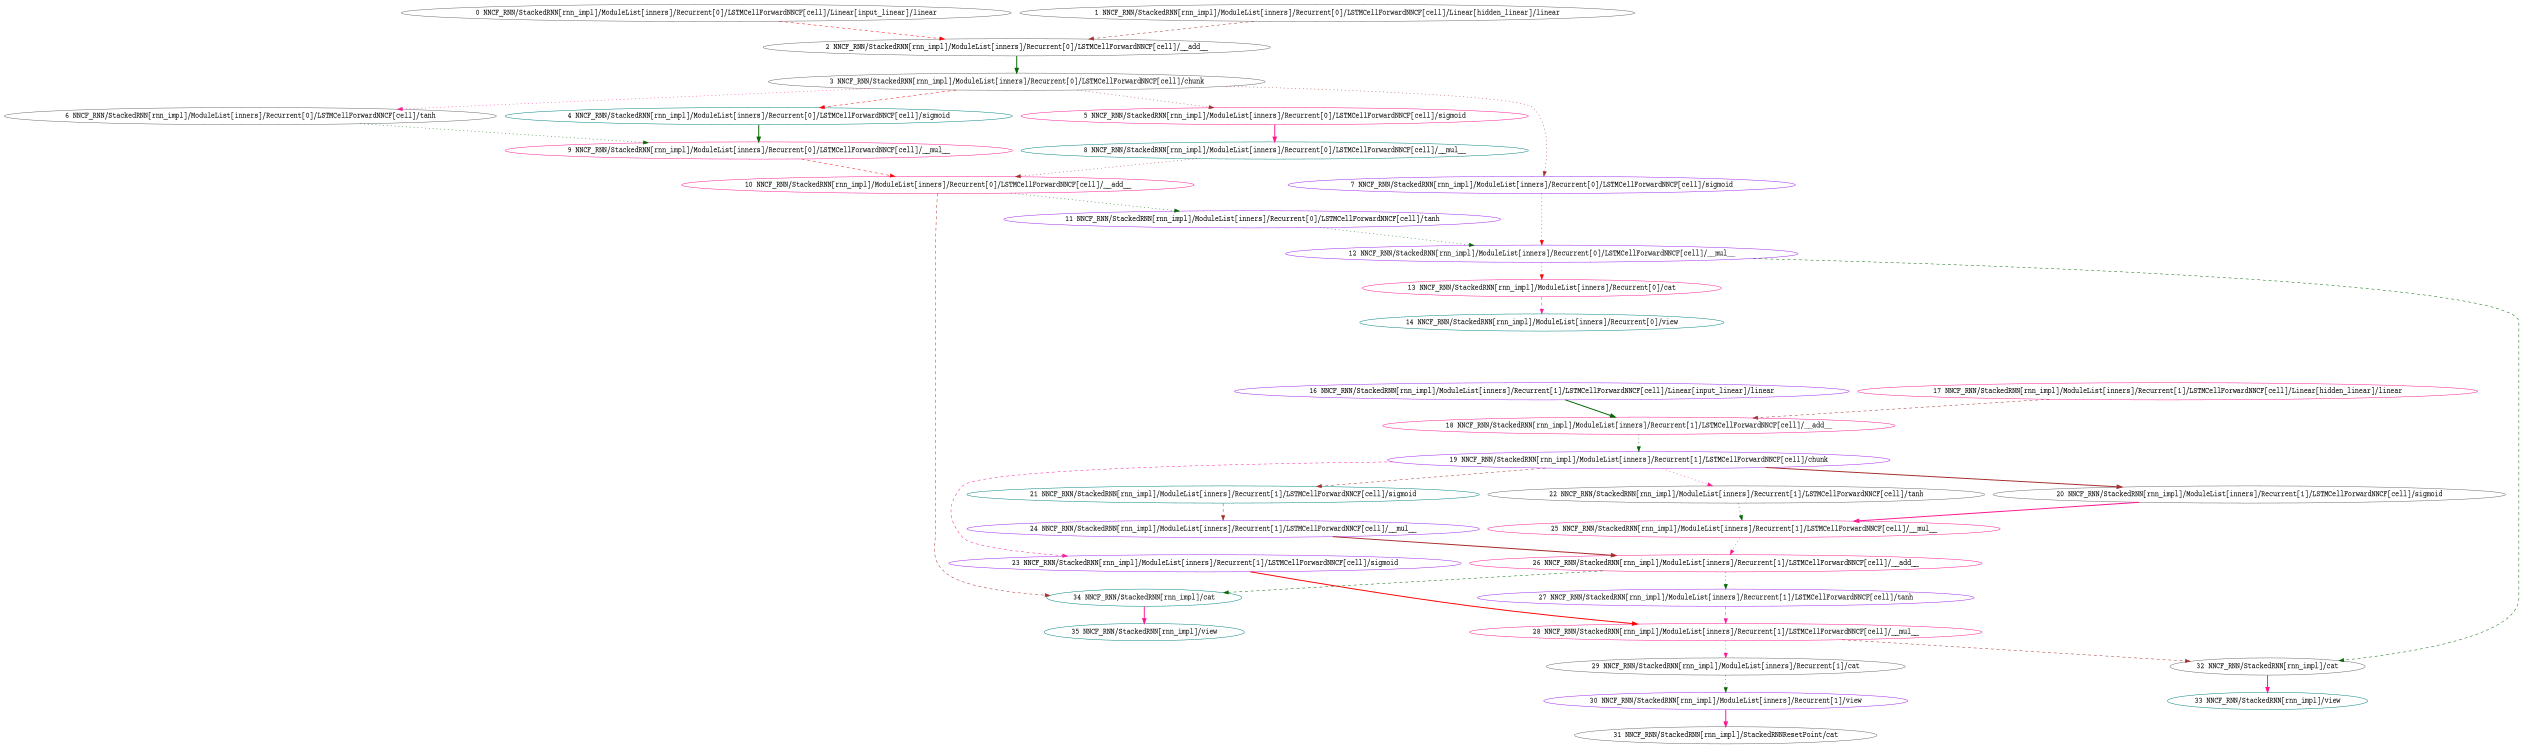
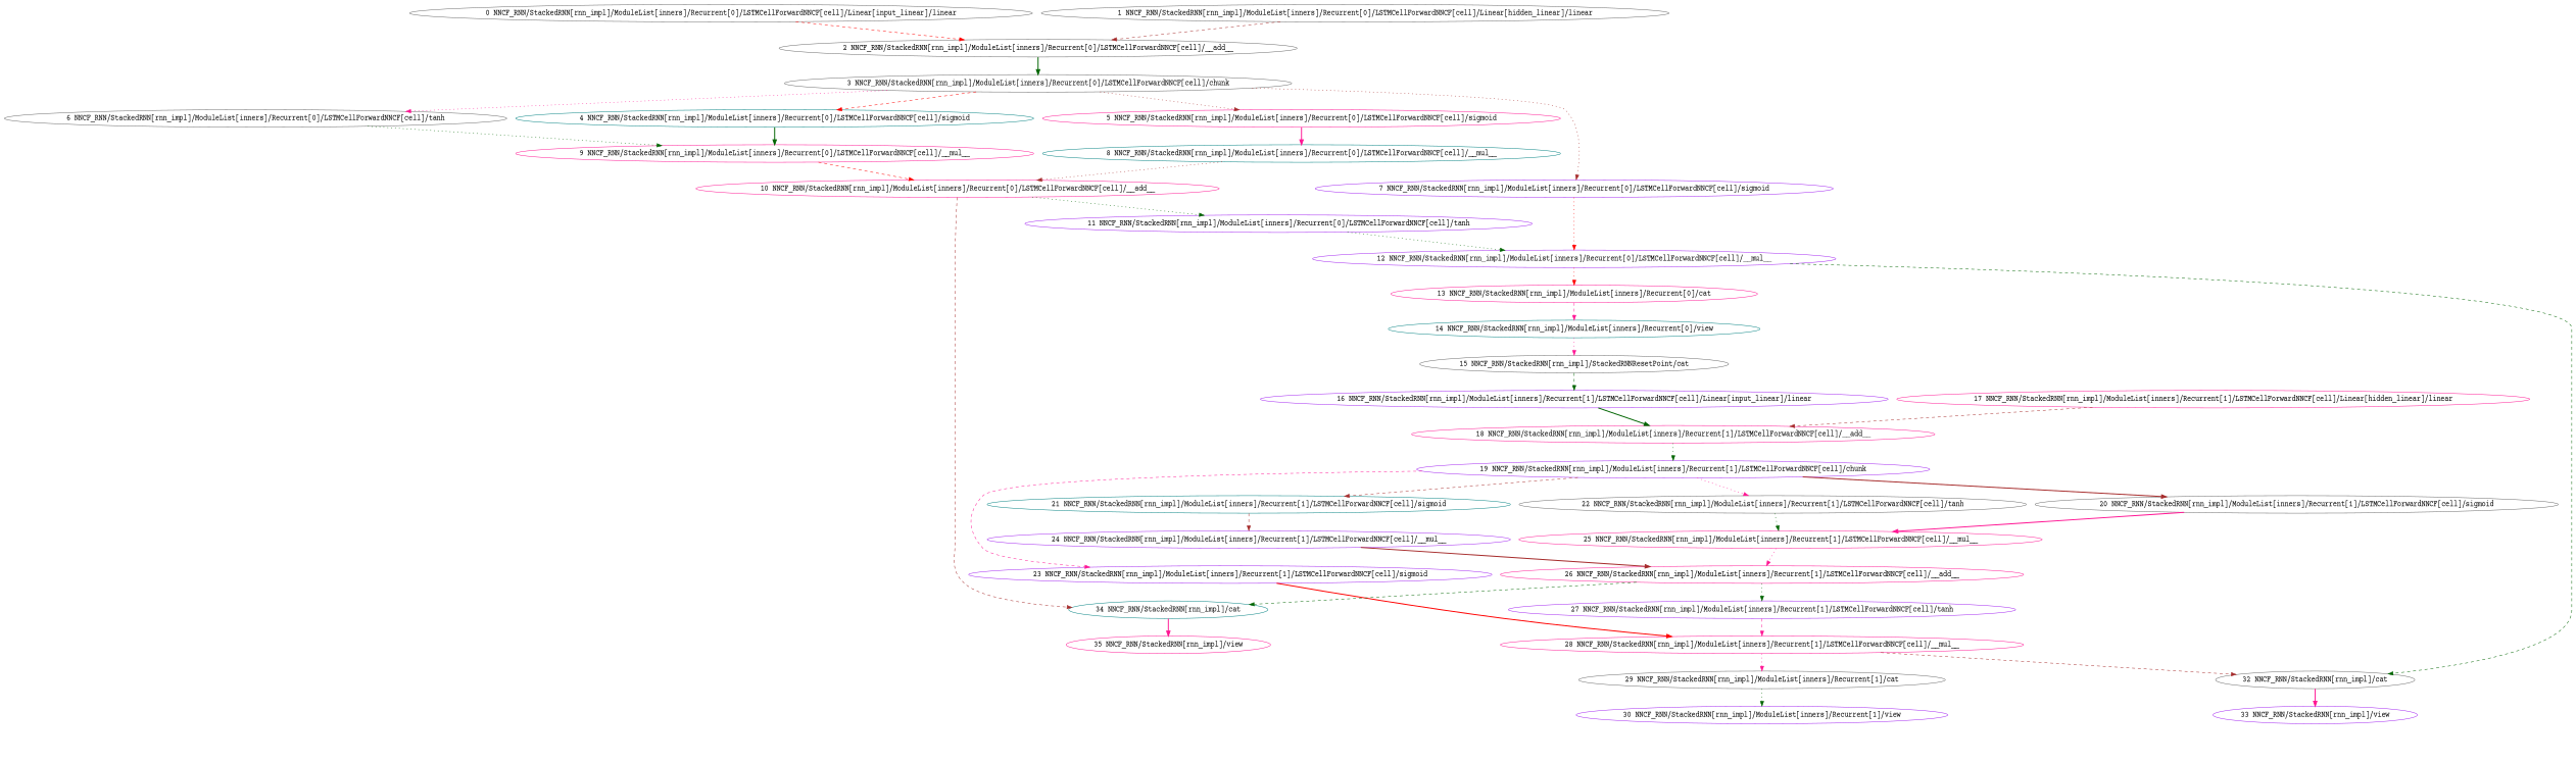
  strict digraph {
    fontname="Courier Prime"
    node [color=gray40 fontname="Courier Prime" scope="NNCF_RNN/StackedRNN[rnn_impl]/ModuleList[inners]/Recurrent[0]/LSTMCellForwardNNCF[cell]" type=sigmoid]
    edge [color=darkgreen fontname="Courier Prime" style=dotted]
    "0 NNCF_RNN/StackedRNN[rnn_impl]/ModuleList[inners]/Recurrent[0]/LSTMCellForwardNNCF[cell]/Linear[input_linear]/linear" [scope="NNCF_RNN/StackedRNN[rnn_impl]/ModuleList[inners]/Recurrent[0]/LSTMCellForwardNNCF[cell]/Linear[input_linear]" type=linear]
    "2 NNCF_RNN/StackedRNN[rnn_impl]/ModuleList[inners]/Recurrent[0]/LSTMCellForwardNNCF[cell]/__add__" [type=__add__]
    "3 NNCF_RNN/StackedRNN[rnn_impl]/ModuleList[inners]/Recurrent[0]/LSTMCellForwardNNCF[cell]/chunk" [type=chunk]
    "1 NNCF_RNN/StackedRNN[rnn_impl]/ModuleList[inners]/Recurrent[0]/LSTMCellForwardNNCF[cell]/Linear[hidden_linear]/linear" [scope="NNCF_RNN/StackedRNN[rnn_impl]/ModuleList[inners]/Recurrent[0]/LSTMCellForwardNNCF[cell]/Linear[hidden_linear]" type=linear]
    "4 NNCF_RNN/StackedRNN[rnn_impl]/ModuleList[inners]/Recurrent[0]/LSTMCellForwardNNCF[cell]/sigmoid" [color=teal]
    "5 NNCF_RNN/StackedRNN[rnn_impl]/ModuleList[inners]/Recurrent[0]/LSTMCellForwardNNCF[cell]/sigmoid" [color=deeppink]
    "6 NNCF_RNN/StackedRNN[rnn_impl]/ModuleList[inners]/Recurrent[0]/LSTMCellForwardNNCF[cell]/tanh" [type=tanh]
    "7 NNCF_RNN/StackedRNN[rnn_impl]/ModuleList[inners]/Recurrent[0]/LSTMCellForwardNNCF[cell]/sigmoid" [color=purple]
    "9 NNCF_RNN/StackedRNN[rnn_impl]/ModuleList[inners]/Recurrent[0]/LSTMCellForwardNNCF[cell]/__mul__" [color=deeppink type=__mul__]
    "8 NNCF_RNN/StackedRNN[rnn_impl]/ModuleList[inners]/Recurrent[0]/LSTMCellForwardNNCF[cell]/__mul__" [color=teal type=__mul__]
    "12 NNCF_RNN/StackedRNN[rnn_impl]/ModuleList[inners]/Recurrent[0]/LSTMCellForwardNNCF[cell]/__mul__" [color=purple type=__mul__]
    "10 NNCF_RNN/StackedRNN[rnn_impl]/ModuleList[inners]/Recurrent[0]/LSTMCellForwardNNCF[cell]/__add__" [color=deeppink type=__add__]
    "13 NNCF_RNN/StackedRNN[rnn_impl]/ModuleList[inners]/Recurrent[0]/cat" [color=deeppink scope="NNCF_RNN/StackedRNN[rnn_impl]/ModuleList[inners]/Recurrent[0]" type=cat]
    "32 NNCF_RNN/StackedRNN[rnn_impl]/cat" [scope="NNCF_RNN/StackedRNN[rnn_impl]" type=cat]
    "11 NNCF_RNN/StackedRNN[rnn_impl]/ModuleList[inners]/Recurrent[0]/LSTMCellForwardNNCF[cell]/tanh" [color=purple type=tanh]
    "34 NNCF_RNN/StackedRNN[rnn_impl]/cat" [color=teal scope="NNCF_RNN/StackedRNN[rnn_impl]" type=cat]
-   "35 NNCF_RNN/StackedRNN[rnn_impl]/view" [color=teal scope="NNCF_RNN/StackedRNN[rnn_impl]" type=view]
+   "35 NNCF_RNN/StackedRNN[rnn_impl]/view" [color=deeppink scope="NNCF_RNN/StackedRNN[rnn_impl]" type=view]
    "14 NNCF_RNN/StackedRNN[rnn_impl]/ModuleList[inners]/Recurrent[0]/view" [color=teal scope="NNCF_RNN/StackedRNN[rnn_impl]/ModuleList[inners]/Recurrent[0]" type=view]
-   "33 NNCF_RNN/StackedRNN[rnn_impl]/view" [color=teal scope="NNCF_RNN/StackedRNN[rnn_impl]" type=view]
+   "33 NNCF_RNN/StackedRNN[rnn_impl]/view" [color=purple scope="NNCF_RNN/StackedRNN[rnn_impl]" type=view]
+   "15 NNCF_RNN/StackedRNN[rnn_impl]/StackedRNNResetPoint/cat" [scope="NNCF_RNN/StackedRNN[rnn_impl]/StackedRNNResetPoint" type=cat]
    "16 NNCF_RNN/StackedRNN[rnn_impl]/ModuleList[inners]/Recurrent[1]/LSTMCellForwardNNCF[cell]/Linear[input_linear]/linear" [color=purple scope="NNCF_RNN/StackedRNN[rnn_impl]/ModuleList[inners]/Recurrent[1]/LSTMCellForwardNNCF[cell]/Linear[input_linear]" type=linear]
    "18 NNCF_RNN/StackedRNN[rnn_impl]/ModuleList[inners]/Recurrent[1]/LSTMCellForwardNNCF[cell]/__add__" [color=deeppink scope="NNCF_RNN/StackedRNN[rnn_impl]/ModuleList[inners]/Recurrent[1]/LSTMCellForwardNNCF[cell]" type=__add__]
    "19 NNCF_RNN/StackedRNN[rnn_impl]/ModuleList[inners]/Recurrent[1]/LSTMCellForwardNNCF[cell]/chunk" [color=purple scope="NNCF_RNN/StackedRNN[rnn_impl]/ModuleList[inners]/Recurrent[1]/LSTMCellForwardNNCF[cell]" type=chunk]
    "17 NNCF_RNN/StackedRNN[rnn_impl]/ModuleList[inners]/Recurrent[1]/LSTMCellForwardNNCF[cell]/Linear[hidden_linear]/linear" [color=deeppink scope="NNCF_RNN/StackedRNN[rnn_impl]/ModuleList[inners]/Recurrent[1]/LSTMCellForwardNNCF[cell]/Linear[hidden_linear]" type=linear]
    "20 NNCF_RNN/StackedRNN[rnn_impl]/ModuleList[inners]/Recurrent[1]/LSTMCellForwardNNCF[cell]/sigmoid" [scope="NNCF_RNN/StackedRNN[rnn_impl]/ModuleList[inners]/Recurrent[1]/LSTMCellForwardNNCF[cell]"]
    "21 NNCF_RNN/StackedRNN[rnn_impl]/ModuleList[inners]/Recurrent[1]/LSTMCellForwardNNCF[cell]/sigmoid" [color=teal scope="NNCF_RNN/StackedRNN[rnn_impl]/ModuleList[inners]/Recurrent[1]/LSTMCellForwardNNCF[cell]"]
    "22 NNCF_RNN/StackedRNN[rnn_impl]/ModuleList[inners]/Recurrent[1]/LSTMCellForwardNNCF[cell]/tanh" [scope="NNCF_RNN/StackedRNN[rnn_impl]/ModuleList[inners]/Recurrent[1]/LSTMCellForwardNNCF[cell]" type=tanh]
    "23 NNCF_RNN/StackedRNN[rnn_impl]/ModuleList[inners]/Recurrent[1]/LSTMCellForwardNNCF[cell]/sigmoid" [color=purple scope="NNCF_RNN/StackedRNN[rnn_impl]/ModuleList[inners]/Recurrent[1]/LSTMCellForwardNNCF[cell]"]
    "25 NNCF_RNN/StackedRNN[rnn_impl]/ModuleList[inners]/Recurrent[1]/LSTMCellForwardNNCF[cell]/__mul__" [color=deeppink scope="NNCF_RNN/StackedRNN[rnn_impl]/ModuleList[inners]/Recurrent[1]/LSTMCellForwardNNCF[cell]" type=__mul__]
    "24 NNCF_RNN/StackedRNN[rnn_impl]/ModuleList[inners]/Recurrent[1]/LSTMCellForwardNNCF[cell]/__mul__" [color=purple scope="NNCF_RNN/StackedRNN[rnn_impl]/ModuleList[inners]/Recurrent[1]/LSTMCellForwardNNCF[cell]" type=__mul__]
    "28 NNCF_RNN/StackedRNN[rnn_impl]/ModuleList[inners]/Recurrent[1]/LSTMCellForwardNNCF[cell]/__mul__" [color=deeppink scope="NNCF_RNN/StackedRNN[rnn_impl]/ModuleList[inners]/Recurrent[1]/LSTMCellForwardNNCF[cell]" type=__mul__]
    "26 NNCF_RNN/StackedRNN[rnn_impl]/ModuleList[inners]/Recurrent[1]/LSTMCellForwardNNCF[cell]/__add__" [color=deeppink scope="NNCF_RNN/StackedRNN[rnn_impl]/ModuleList[inners]/Recurrent[1]/LSTMCellForwardNNCF[cell]" type=__add__]
    "29 NNCF_RNN/StackedRNN[rnn_impl]/ModuleList[inners]/Recurrent[1]/cat" [scope="NNCF_RNN/StackedRNN[rnn_impl]/ModuleList[inners]/Recurrent[1]" type=cat]
    "27 NNCF_RNN/StackedRNN[rnn_impl]/ModuleList[inners]/Recurrent[1]/LSTMCellForwardNNCF[cell]/tanh" [color=purple scope="NNCF_RNN/StackedRNN[rnn_impl]/ModuleList[inners]/Recurrent[1]/LSTMCellForwardNNCF[cell]" type=tanh]
    "30 NNCF_RNN/StackedRNN[rnn_impl]/ModuleList[inners]/Recurrent[1]/view" [color=purple scope="NNCF_RNN/StackedRNN[rnn_impl]/ModuleList[inners]/Recurrent[1]" type=view]
-   "31 NNCF_RNN/StackedRNN[rnn_impl]/StackedRNNResetPoint/cat" [scope="NNCF_RNN/StackedRNN[rnn_impl]/StackedRNNResetPoint" type=cat]
    "0 NNCF_RNN/StackedRNN[rnn_impl]/ModuleList[inners]/Recurrent[0]/LSTMCellForwardNNCF[cell]/Linear[input_linear]/linear" -> "2 NNCF_RNN/StackedRNN[rnn_impl]/ModuleList[inners]/Recurrent[0]/LSTMCellForwardNNCF[cell]/__add__" [color=red style=dashed]
    "2 NNCF_RNN/StackedRNN[rnn_impl]/ModuleList[inners]/Recurrent[0]/LSTMCellForwardNNCF[cell]/__add__" -> "3 NNCF_RNN/StackedRNN[rnn_impl]/ModuleList[inners]/Recurrent[0]/LSTMCellForwardNNCF[cell]/chunk" [style=bold]
    "3 NNCF_RNN/StackedRNN[rnn_impl]/ModuleList[inners]/Recurrent[0]/LSTMCellForwardNNCF[cell]/chunk" -> "4 NNCF_RNN/StackedRNN[rnn_impl]/ModuleList[inners]/Recurrent[0]/LSTMCellForwardNNCF[cell]/sigmoid" [color=red style=dashed]
    "3 NNCF_RNN/StackedRNN[rnn_impl]/ModuleList[inners]/Recurrent[0]/LSTMCellForwardNNCF[cell]/chunk" -> "5 NNCF_RNN/StackedRNN[rnn_impl]/ModuleList[inners]/Recurrent[0]/LSTMCellForwardNNCF[cell]/sigmoid" [color=brown]
    "3 NNCF_RNN/StackedRNN[rnn_impl]/ModuleList[inners]/Recurrent[0]/LSTMCellForwardNNCF[cell]/chunk" -> "6 NNCF_RNN/StackedRNN[rnn_impl]/ModuleList[inners]/Recurrent[0]/LSTMCellForwardNNCF[cell]/tanh" [color=deeppink]
    "3 NNCF_RNN/StackedRNN[rnn_impl]/ModuleList[inners]/Recurrent[0]/LSTMCellForwardNNCF[cell]/chunk" -> "7 NNCF_RNN/StackedRNN[rnn_impl]/ModuleList[inners]/Recurrent[0]/LSTMCellForwardNNCF[cell]/sigmoid" [color=brown]
    "1 NNCF_RNN/StackedRNN[rnn_impl]/ModuleList[inners]/Recurrent[0]/LSTMCellForwardNNCF[cell]/Linear[hidden_linear]/linear" -> "2 NNCF_RNN/StackedRNN[rnn_impl]/ModuleList[inners]/Recurrent[0]/LSTMCellForwardNNCF[cell]/__add__" [color=brown style=dashed]
    "4 NNCF_RNN/StackedRNN[rnn_impl]/ModuleList[inners]/Recurrent[0]/LSTMCellForwardNNCF[cell]/sigmoid" -> "9 NNCF_RNN/StackedRNN[rnn_impl]/ModuleList[inners]/Recurrent[0]/LSTMCellForwardNNCF[cell]/__mul__" [style=bold]
    "5 NNCF_RNN/StackedRNN[rnn_impl]/ModuleList[inners]/Recurrent[0]/LSTMCellForwardNNCF[cell]/sigmoid" -> "8 NNCF_RNN/StackedRNN[rnn_impl]/ModuleList[inners]/Recurrent[0]/LSTMCellForwardNNCF[cell]/__mul__" [color=deeppink style=bold]
    "6 NNCF_RNN/StackedRNN[rnn_impl]/ModuleList[inners]/Recurrent[0]/LSTMCellForwardNNCF[cell]/tanh" -> "9 NNCF_RNN/StackedRNN[rnn_impl]/ModuleList[inners]/Recurrent[0]/LSTMCellForwardNNCF[cell]/__mul__"
    "7 NNCF_RNN/StackedRNN[rnn_impl]/ModuleList[inners]/Recurrent[0]/LSTMCellForwardNNCF[cell]/sigmoid" -> "12 NNCF_RNN/StackedRNN[rnn_impl]/ModuleList[inners]/Recurrent[0]/LSTMCellForwardNNCF[cell]/__mul__" [color=red]
    "9 NNCF_RNN/StackedRNN[rnn_impl]/ModuleList[inners]/Recurrent[0]/LSTMCellForwardNNCF[cell]/__mul__" -> "10 NNCF_RNN/StackedRNN[rnn_impl]/ModuleList[inners]/Recurrent[0]/LSTMCellForwardNNCF[cell]/__add__" [color=red style=dashed]
    "8 NNCF_RNN/StackedRNN[rnn_impl]/ModuleList[inners]/Recurrent[0]/LSTMCellForwardNNCF[cell]/__mul__" -> "10 NNCF_RNN/StackedRNN[rnn_impl]/ModuleList[inners]/Recurrent[0]/LSTMCellForwardNNCF[cell]/__add__" [color=brown]
    "12 NNCF_RNN/StackedRNN[rnn_impl]/ModuleList[inners]/Recurrent[0]/LSTMCellForwardNNCF[cell]/__mul__" -> "13 NNCF_RNN/StackedRNN[rnn_impl]/ModuleList[inners]/Recurrent[0]/cat" [color=red]
    "12 NNCF_RNN/StackedRNN[rnn_impl]/ModuleList[inners]/Recurrent[0]/LSTMCellForwardNNCF[cell]/__mul__" -> "32 NNCF_RNN/StackedRNN[rnn_impl]/cat" [style=dashed]
    "10 NNCF_RNN/StackedRNN[rnn_impl]/ModuleList[inners]/Recurrent[0]/LSTMCellForwardNNCF[cell]/__add__" -> "11 NNCF_RNN/StackedRNN[rnn_impl]/ModuleList[inners]/Recurrent[0]/LSTMCellForwardNNCF[cell]/tanh"
    "10 NNCF_RNN/StackedRNN[rnn_impl]/ModuleList[inners]/Recurrent[0]/LSTMCellForwardNNCF[cell]/__add__" -> "34 NNCF_RNN/StackedRNN[rnn_impl]/cat" [color=brown style=dashed]
    "13 NNCF_RNN/StackedRNN[rnn_impl]/ModuleList[inners]/Recurrent[0]/cat" -> "14 NNCF_RNN/StackedRNN[rnn_impl]/ModuleList[inners]/Recurrent[0]/view" [color=deeppink style=dashed]
    "32 NNCF_RNN/StackedRNN[rnn_impl]/cat" -> "33 NNCF_RNN/StackedRNN[rnn_impl]/view" [color=deeppink style=bold]
    "11 NNCF_RNN/StackedRNN[rnn_impl]/ModuleList[inners]/Recurrent[0]/LSTMCellForwardNNCF[cell]/tanh" -> "12 NNCF_RNN/StackedRNN[rnn_impl]/ModuleList[inners]/Recurrent[0]/LSTMCellForwardNNCF[cell]/__mul__"
    "34 NNCF_RNN/StackedRNN[rnn_impl]/cat" -> "35 NNCF_RNN/StackedRNN[rnn_impl]/view" [color=deeppink style=bold]
+   "14 NNCF_RNN/StackedRNN[rnn_impl]/ModuleList[inners]/Recurrent[0]/view" -> "15 NNCF_RNN/StackedRNN[rnn_impl]/StackedRNNResetPoint/cat" [color=deeppink]
+   "15 NNCF_RNN/StackedRNN[rnn_impl]/StackedRNNResetPoint/cat" -> "16 NNCF_RNN/StackedRNN[rnn_impl]/ModuleList[inners]/Recurrent[1]/LSTMCellForwardNNCF[cell]/Linear[input_linear]/linear" [style=dashed]
    "16 NNCF_RNN/StackedRNN[rnn_impl]/ModuleList[inners]/Recurrent[1]/LSTMCellForwardNNCF[cell]/Linear[input_linear]/linear" -> "18 NNCF_RNN/StackedRNN[rnn_impl]/ModuleList[inners]/Recurrent[1]/LSTMCellForwardNNCF[cell]/__add__" [style=bold]
    "18 NNCF_RNN/StackedRNN[rnn_impl]/ModuleList[inners]/Recurrent[1]/LSTMCellForwardNNCF[cell]/__add__" -> "19 NNCF_RNN/StackedRNN[rnn_impl]/ModuleList[inners]/Recurrent[1]/LSTMCellForwardNNCF[cell]/chunk"
    "19 NNCF_RNN/StackedRNN[rnn_impl]/ModuleList[inners]/Recurrent[1]/LSTMCellForwardNNCF[cell]/chunk" -> "20 NNCF_RNN/StackedRNN[rnn_impl]/ModuleList[inners]/Recurrent[1]/LSTMCellForwardNNCF[cell]/sigmoid" [color=brown style=bold]
    "19 NNCF_RNN/StackedRNN[rnn_impl]/ModuleList[inners]/Recurrent[1]/LSTMCellForwardNNCF[cell]/chunk" -> "21 NNCF_RNN/StackedRNN[rnn_impl]/ModuleList[inners]/Recurrent[1]/LSTMCellForwardNNCF[cell]/sigmoid" [color=brown style=dashed]
    "19 NNCF_RNN/StackedRNN[rnn_impl]/ModuleList[inners]/Recurrent[1]/LSTMCellForwardNNCF[cell]/chunk" -> "22 NNCF_RNN/StackedRNN[rnn_impl]/ModuleList[inners]/Recurrent[1]/LSTMCellForwardNNCF[cell]/tanh" [color=deeppink]
    "19 NNCF_RNN/StackedRNN[rnn_impl]/ModuleList[inners]/Recurrent[1]/LSTMCellForwardNNCF[cell]/chunk" -> "23 NNCF_RNN/StackedRNN[rnn_impl]/ModuleList[inners]/Recurrent[1]/LSTMCellForwardNNCF[cell]/sigmoid" [color=deeppink style=dashed]
    "17 NNCF_RNN/StackedRNN[rnn_impl]/ModuleList[inners]/Recurrent[1]/LSTMCellForwardNNCF[cell]/Linear[hidden_linear]/linear" -> "18 NNCF_RNN/StackedRNN[rnn_impl]/ModuleList[inners]/Recurrent[1]/LSTMCellForwardNNCF[cell]/__add__" [color=brown style=dashed]
    "20 NNCF_RNN/StackedRNN[rnn_impl]/ModuleList[inners]/Recurrent[1]/LSTMCellForwardNNCF[cell]/sigmoid" -> "25 NNCF_RNN/StackedRNN[rnn_impl]/ModuleList[inners]/Recurrent[1]/LSTMCellForwardNNCF[cell]/__mul__" [color=deeppink style=bold]
    "21 NNCF_RNN/StackedRNN[rnn_impl]/ModuleList[inners]/Recurrent[1]/LSTMCellForwardNNCF[cell]/sigmoid" -> "24 NNCF_RNN/StackedRNN[rnn_impl]/ModuleList[inners]/Recurrent[1]/LSTMCellForwardNNCF[cell]/__mul__" [color=brown style=dashed]
    "22 NNCF_RNN/StackedRNN[rnn_impl]/ModuleList[inners]/Recurrent[1]/LSTMCellForwardNNCF[cell]/tanh" -> "25 NNCF_RNN/StackedRNN[rnn_impl]/ModuleList[inners]/Recurrent[1]/LSTMCellForwardNNCF[cell]/__mul__"
    "23 NNCF_RNN/StackedRNN[rnn_impl]/ModuleList[inners]/Recurrent[1]/LSTMCellForwardNNCF[cell]/sigmoid" -> "28 NNCF_RNN/StackedRNN[rnn_impl]/ModuleList[inners]/Recurrent[1]/LSTMCellForwardNNCF[cell]/__mul__" [color=red style=bold]
    "25 NNCF_RNN/StackedRNN[rnn_impl]/ModuleList[inners]/Recurrent[1]/LSTMCellForwardNNCF[cell]/__mul__" -> "26 NNCF_RNN/StackedRNN[rnn_impl]/ModuleList[inners]/Recurrent[1]/LSTMCellForwardNNCF[cell]/__add__" [color=deeppink]
    "24 NNCF_RNN/StackedRNN[rnn_impl]/ModuleList[inners]/Recurrent[1]/LSTMCellForwardNNCF[cell]/__mul__" -> "26 NNCF_RNN/StackedRNN[rnn_impl]/ModuleList[inners]/Recurrent[1]/LSTMCellForwardNNCF[cell]/__add__" [color=brown style=bold]
    "28 NNCF_RNN/StackedRNN[rnn_impl]/ModuleList[inners]/Recurrent[1]/LSTMCellForwardNNCF[cell]/__mul__" -> "32 NNCF_RNN/StackedRNN[rnn_impl]/cat" [color=brown style=dashed]
    "28 NNCF_RNN/StackedRNN[rnn_impl]/ModuleList[inners]/Recurrent[1]/LSTMCellForwardNNCF[cell]/__mul__" -> "29 NNCF_RNN/StackedRNN[rnn_impl]/ModuleList[inners]/Recurrent[1]/cat" [color=deeppink]
    "26 NNCF_RNN/StackedRNN[rnn_impl]/ModuleList[inners]/Recurrent[1]/LSTMCellForwardNNCF[cell]/__add__" -> "34 NNCF_RNN/StackedRNN[rnn_impl]/cat" [style=dashed]
    "26 NNCF_RNN/StackedRNN[rnn_impl]/ModuleList[inners]/Recurrent[1]/LSTMCellForwardNNCF[cell]/__add__" -> "27 NNCF_RNN/StackedRNN[rnn_impl]/ModuleList[inners]/Recurrent[1]/LSTMCellForwardNNCF[cell]/tanh"
    "29 NNCF_RNN/StackedRNN[rnn_impl]/ModuleList[inners]/Recurrent[1]/cat" -> "30 NNCF_RNN/StackedRNN[rnn_impl]/ModuleList[inners]/Recurrent[1]/view"
    "27 NNCF_RNN/StackedRNN[rnn_impl]/ModuleList[inners]/Recurrent[1]/LSTMCellForwardNNCF[cell]/tanh" -> "28 NNCF_RNN/StackedRNN[rnn_impl]/ModuleList[inners]/Recurrent[1]/LSTMCellForwardNNCF[cell]/__mul__" [color=deeppink style=dashed]
-   "30 NNCF_RNN/StackedRNN[rnn_impl]/ModuleList[inners]/Recurrent[1]/view" -> "31 NNCF_RNN/StackedRNN[rnn_impl]/StackedRNNResetPoint/cat" [color=deeppink style=bold]
  }
